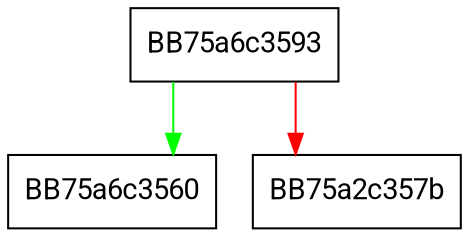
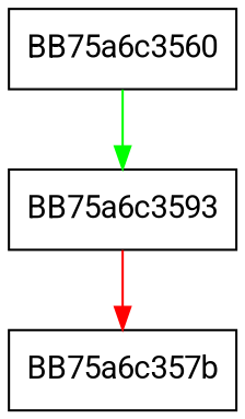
  digraph {
    fontname=Roboto
    splines=ortho
    node [fontname=Roboto shape=box]
    edge [fontname=Roboto]
    BB75a6c3560
    BB75a6c3593
-   BB75a6c357b [label=BB75a2c357b]
-   BB75a6c3593 -> BB75a6c3560 [color=green]
+   BB75a6c357b
+   BB75a6c3560 -> BB75a6c3593 [color=green]
    BB75a6c3593 -> BB75a6c357b [color=red]
  }
